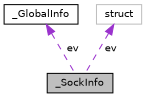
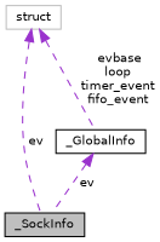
  digraph {
    node [color=black fillcolor=white fontname=Helvetica fontsize=10 shape=record style=filled]
    edge [color=darkorchid3 dir=back fontname=Helvetica fontsize=10 labelfontname=Helvetica labelfontsize=10 style=dashed]
    n1 [fillcolor=grey75 fontcolor=black height=0.2 label=_SockInfo width=0.4]
    n2 [height=0.2 label=_GlobalInfo width=0.4]
    n3 [color=grey75 height=0.2 label=struct width=0.4]
    n2 -> n1 [label=" ev"]
    n3 -> n1 [label=" ev"]
+   n3 -> n2 [label=" evbase\nloop\ntimer_event\nfifo_event"]
  }
